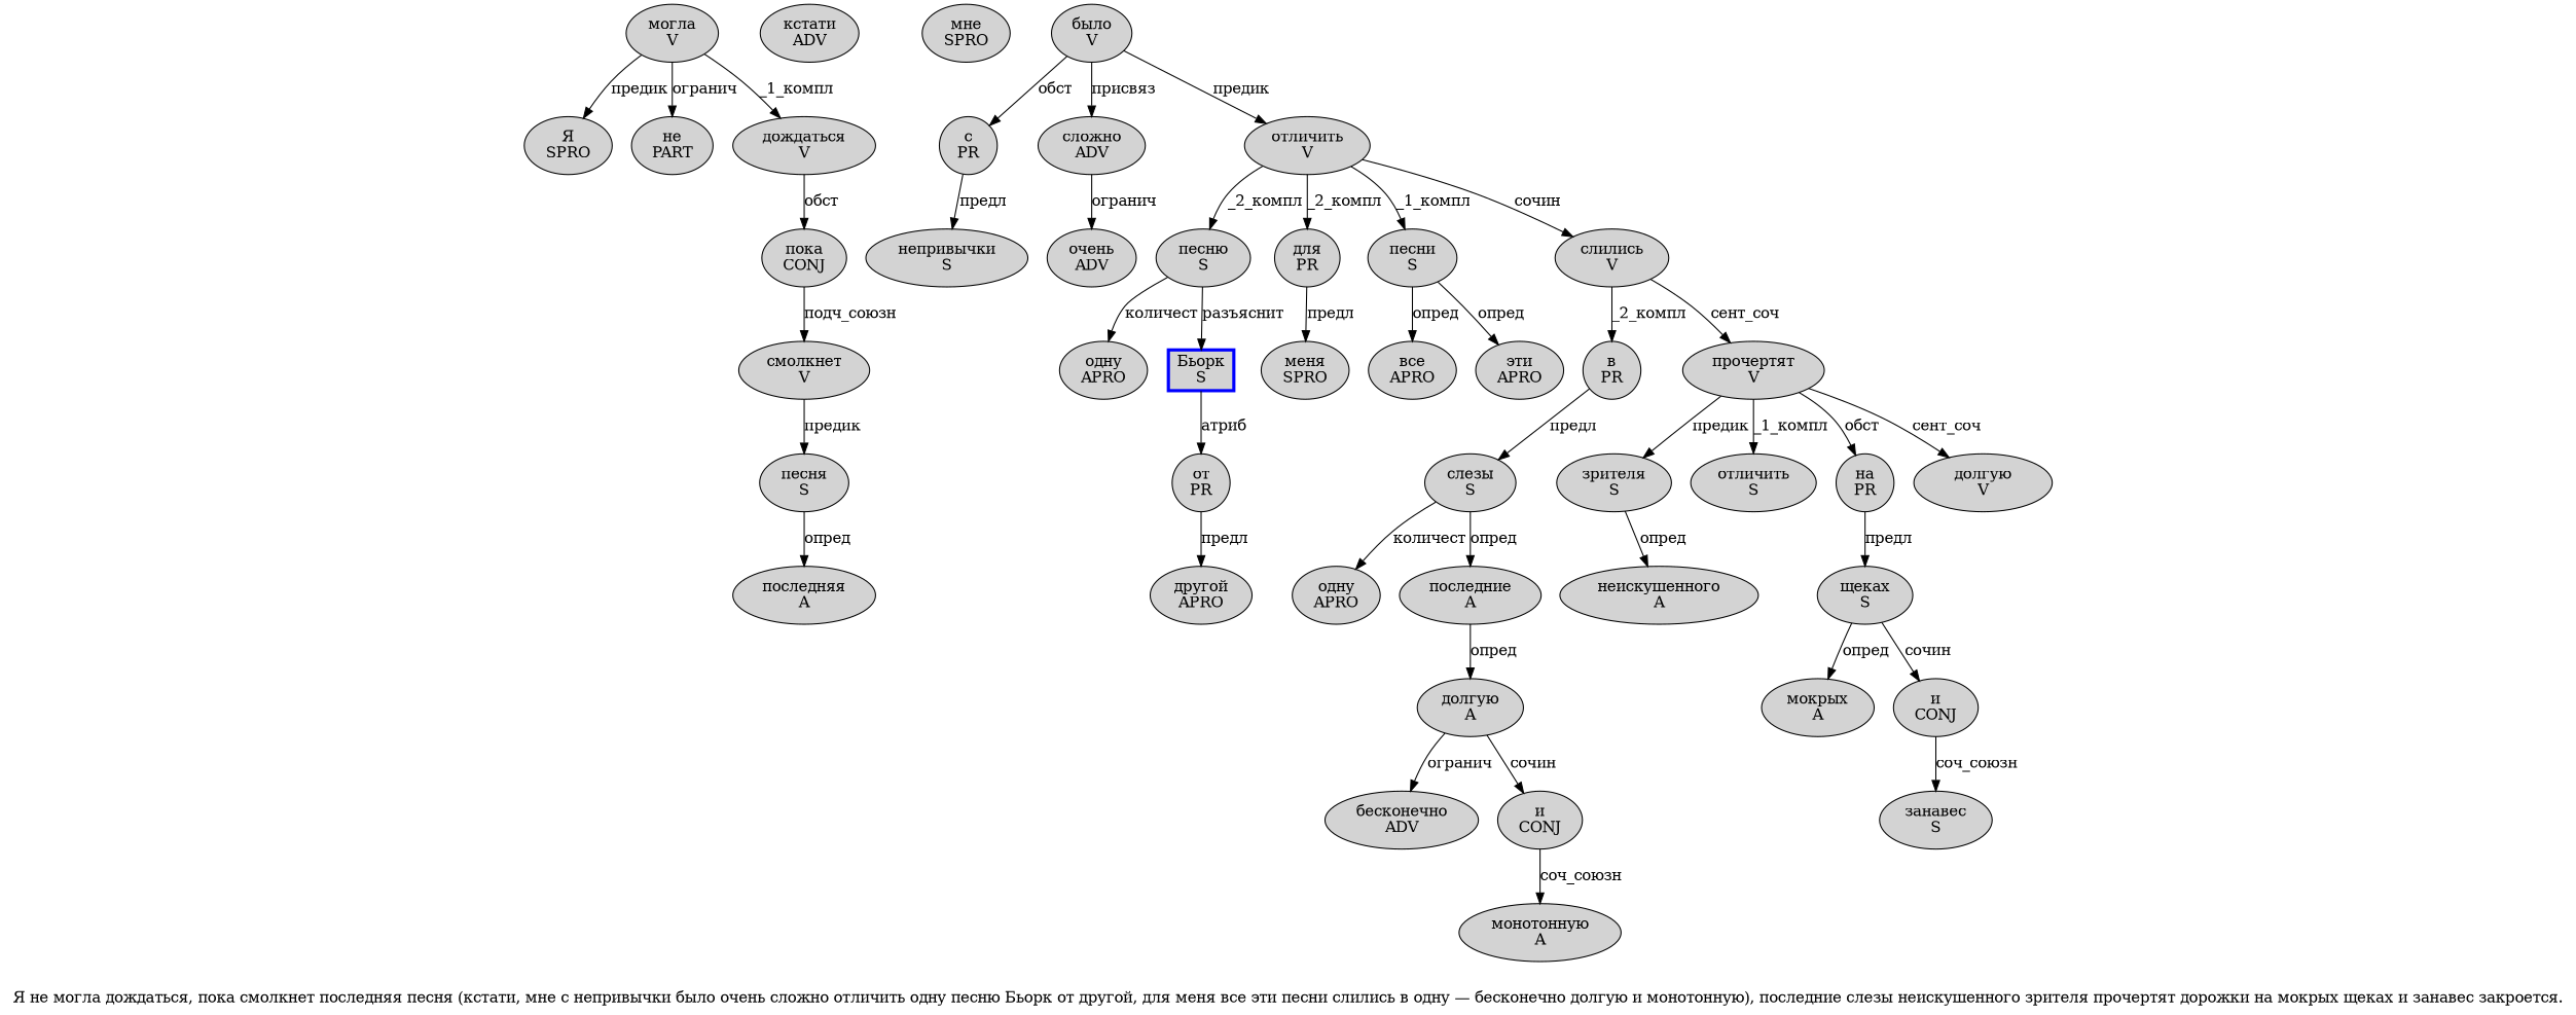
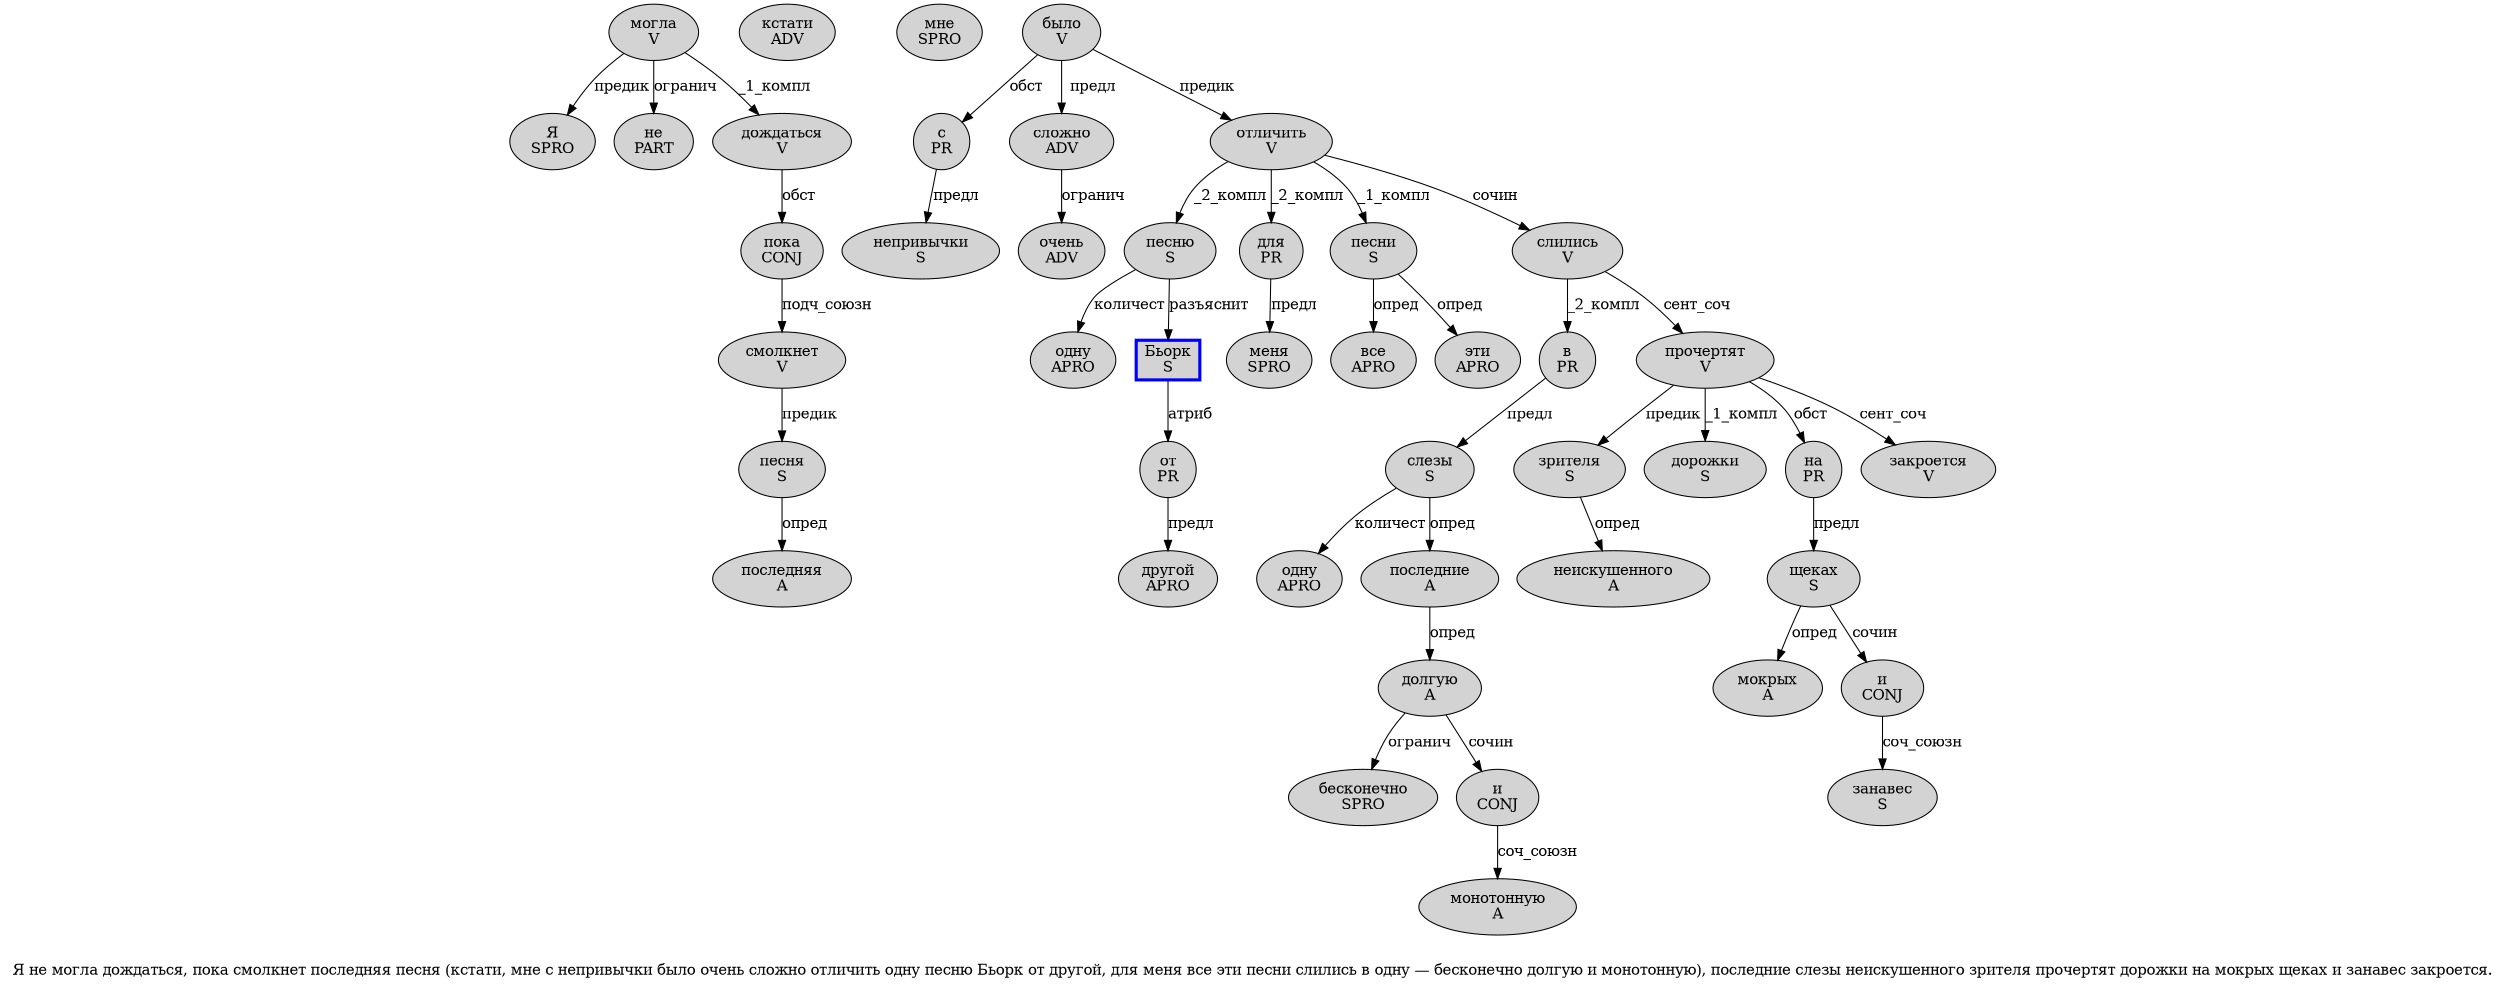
  digraph {
    label="Я не могла дождаться, пока смолкнет последняя песня (кстати, мне с непривычки было очень сложно отличить одну песню Бьорк от другой, для меня все эти песни слились в одну — бесконечно долгую и монотонную), последние слезы неискушенного зрителя прочертят дорожки на мокрых щеках и занавес закроется."
    node [fillcolor=lightgray penwidth=1 shape=ellipse style=filled]
    n1 [label="Я\nSPRO"]
    n2 [label="не\nPART"]
    n3 [label="могла\nV"]
    n4 [label="дождаться\nV"]
    n5 [label="пока\nCONJ"]
    n6 [label="смолкнет\nV"]
    n7 [label="песня\nS"]
    n8 [label="последняя\nA"]
    n9 [label="кстати\nADV"]
    n10 [label="мне\nSPRO"]
    n11 [label="с\nPR"]
    n12 [label="непривычки\nS"]
    n13 [label="было\nV"]
    n14 [label="сложно\nADV"]
    n15 [label="отличить\nV"]
    n16 [label="очень\nADV"]
    n17 [label="песню\nS"]
    n18 [label="для\nPR"]
    n19 [label="песни\nS"]
    n20 [label="слились\nV"]
    n21 [label="одну\nAPRO"]
    n22 [color=blue label="Бьорк\nS" penwidth=3 shape=box]
    n23 [label="меня\nSPRO"]
    n24 [label="все\nAPRO"]
    n25 [label="эти\nAPRO"]
    n26 [label="в\nPR"]
    n27 [label="прочертят\nV"]
    n28 [label="от\nPR"]
    n29 [label="другой\nAPRO"]
    n30 [label="слезы\nS"]
    n31 [label="зрителя\nS"]
-   n32 [label="отличить\nS"]
+   n32 [label="дорожки\nS"]
    n33 [label="на\nPR"]
-   n34 [label="долгую\nV"]
+   n34 [label="закроется\nV"]
    n35 [label="одну\nAPRO"]
    n36 [label="последние\nA"]
-   n37 [label="бесконечно\nADV"]
+   n37 [label="бесконечно\nSPRO"]
    n38 [label="долгую\nA"]
    n39 [label="и\nCONJ"]
    n40 [label="монотонную\nA"]
    n41 [label="неискушенного\nA"]
    n42 [label="щеках\nS"]
    n43 [label="мокрых\nA"]
    n44 [label="и\nCONJ"]
    n45 [label="занавес\nS"]
    n3 -> n1 [label="предик"]
    n3 -> n2 [label="огранич"]
    n3 -> n4 [label="_1_компл"]
    n4 -> n5 [label="обст"]
    n5 -> n6 [label="подч_союзн"]
    n6 -> n7 [label="предик"]
    n7 -> n8 [label="опред"]
    n11 -> n12 [label="предл"]
    n13 -> n11 [label="обст"]
-   n13 -> n14 [label="присвяз"]
+   n13 -> n14 [label="предл"]
    n13 -> n15 [label="предик"]
    n14 -> n16 [label="огранич"]
    n15 -> n17 [label="_2_компл"]
    n15 -> n18 [label="_2_компл"]
    n15 -> n19 [label="_1_компл"]
    n15 -> n20 [label="сочин"]
    n17 -> n21 [label="количест"]
    n17 -> n22 [label="разъяснит"]
    n18 -> n23 [label="предл"]
    n19 -> n24 [label="опред"]
    n19 -> n25 [label="опред"]
    n20 -> n26 [label="_2_компл"]
    n20 -> n27 [label="сент_соч"]
    n22 -> n28 [label="атриб"]
    n26 -> n30 [label="предл"]
    n27 -> n31 [label="предик"]
    n27 -> n32 [label="_1_компл"]
    n27 -> n33 [label="обст"]
    n27 -> n34 [label="сент_соч"]
    n28 -> n29 [label="предл"]
    n30 -> n35 [label="количест"]
    n30 -> n36 [label="опред"]
    n31 -> n41 [label="опред"]
    n33 -> n42 [label="предл"]
    n36 -> n38 [label="опред"]
    n38 -> n37 [label="огранич"]
    n38 -> n39 [label="сочин"]
    n39 -> n40 [label="соч_союзн"]
    n42 -> n43 [label="опред"]
    n42 -> n44 [label="сочин"]
    n44 -> n45 [label="соч_союзн"]
  }
